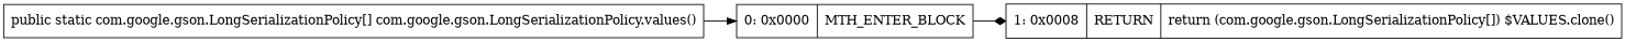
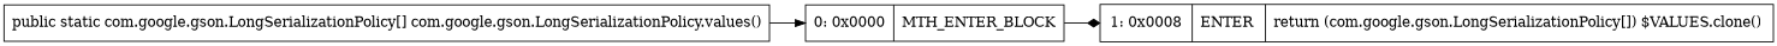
  digraph {
    rankdir=LR
    node [shape=record]
    n1 [label="{0\:\ 0x0000|MTH_ENTER_BLOCK\l}"]
-   n2 [label="{1\:\ 0x0008|RETURN\l|return (com.google.gson.LongSerializationPolicy[]) $VALUES.clone()\l}"]
+   n2 [label="{1\:\ 0x0008|ENTER\l|return (com.google.gson.LongSerializationPolicy[]) $VALUES.clone()\l}"]
    n3 [label="{public static com.google.gson.LongSerializationPolicy[] com.google.gson.LongSerializationPolicy.values() }"]
    n1 -> n2 [arrowhead=diamond]
    n3 -> n1 [arrowhead=normal]
  }
